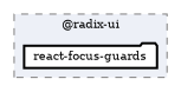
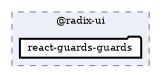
  digraph {
    compound=true
    fontname="DejaVu Serif"
-   n1 [color=black fillcolor=white fontname="DejaVu Serif" fontsize=10 height=0.2 label="react-focus-guards" shape=folder style="filled,bold" width=0.4]
+   n1 [color=black fillcolor=white fontname="DejaVu Serif" fontsize=10 height=0.2 label="react-guards-guards" shape=folder style="filled,bold" width=0.4]
    subgraph cluster_1 {
      bgcolor="#edf0f7"
      fontsize=10
      label="@radix-ui"
      pencolor=grey50
      style="filled,dashed"
      n1
    }
  }
